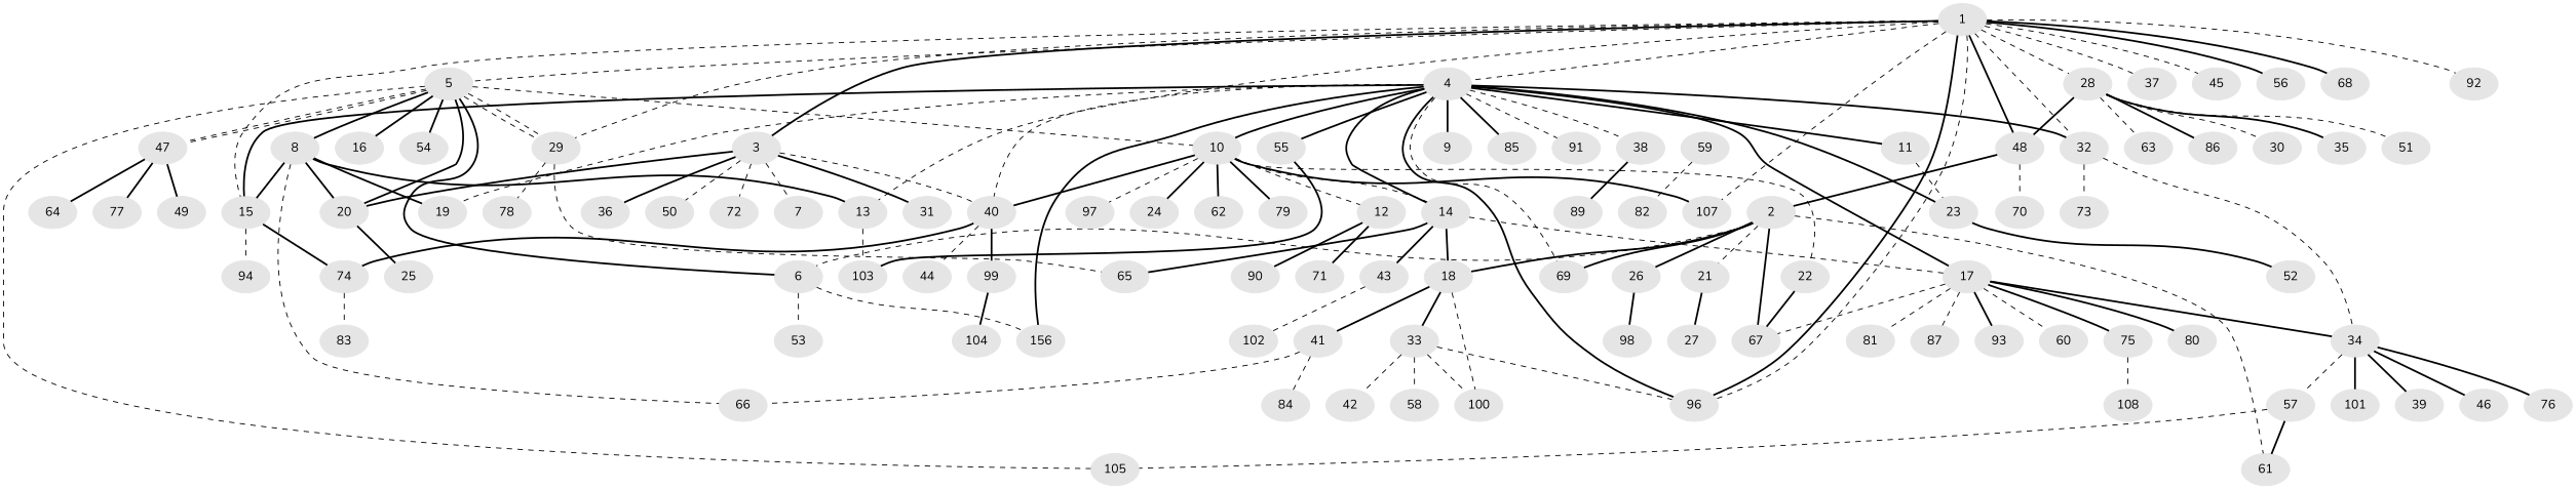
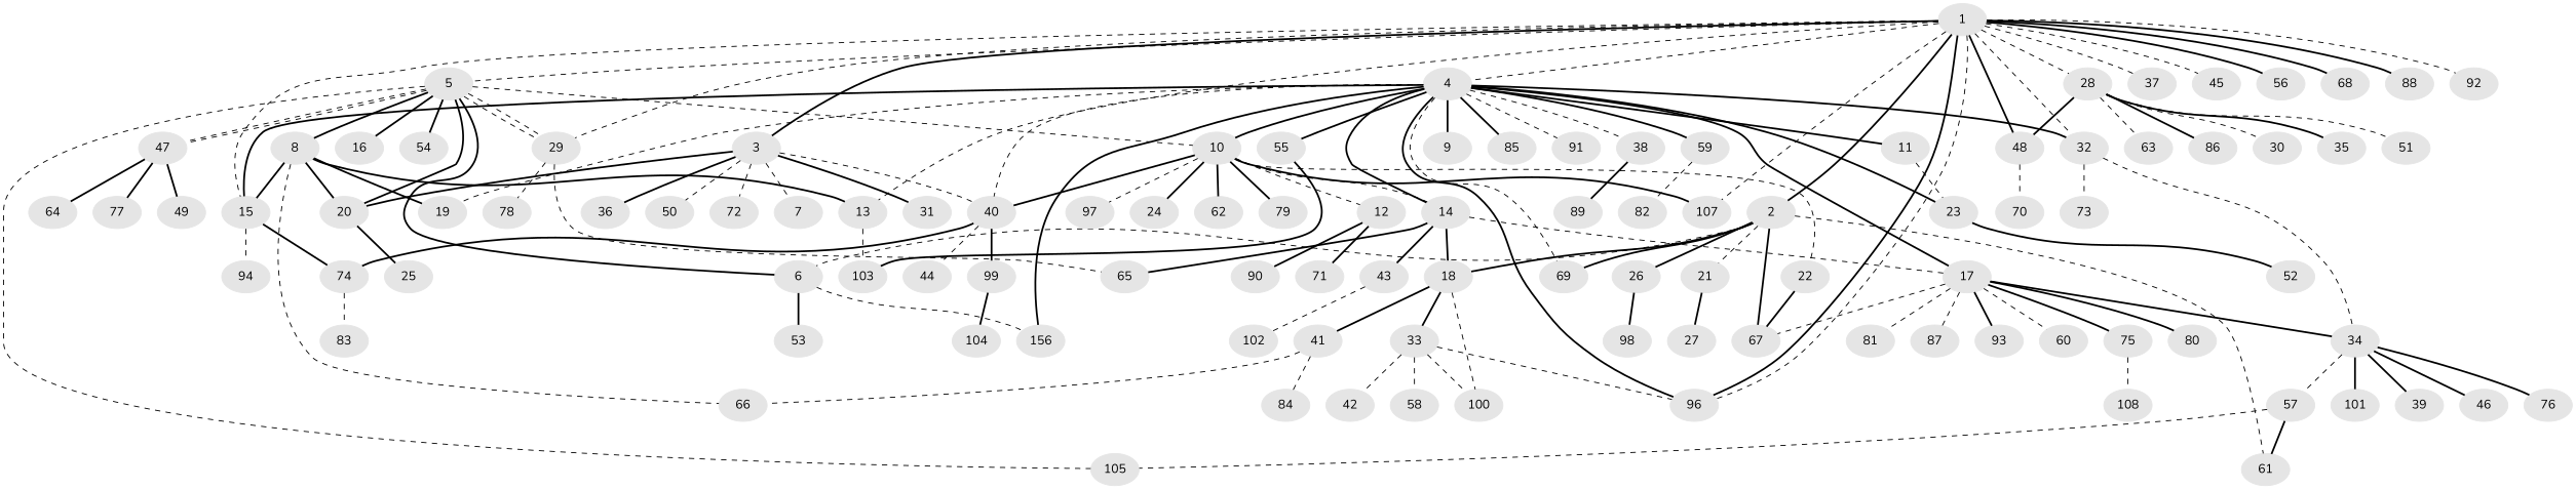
  graph {
    fontname=Nunito
    node [color=gray90 fontname=Nunito style=filled]
    edge [fontname=Nunito style=bold]
    1
    2
    3
    4
    5
    13
    15
    28
    29
    32
    37
    45
    48
    56
    68
+   88
    92
    96
    107
    6
    18
    21
    26
    61
    67
    69
    7
    20
    31
    36
    40
    50
    72
    9
    10
    11
    14
    17
    19
    23
    38
    55
    59
    85
    91
    n46 [label=156]
    8
    16
    47
    54
    105
    103
    74
    94
    30
    35
    51
    63
    86
    65
    78
    34
    73
    70
    53
    33
    41
    100
    27
    98
    25
    44
    99
    12
    22
    24
    62
    79
    97
    43
    60
    75
    80
    81
    87
    93
    52
    89
    82
    66
    49
    64
    77
    71
    90
    102
    83
    39
    46
    57
    76
    101
    108
    42
    58
    84
    104
-   48 -- 2
+   1 -- 2
    1 -- 3
    1 -- 4 [style=dashed]
    1 -- 5 [style=dashed]
    1 -- 13 [style=dashed]
    1 -- 15 [style=dashed]
    1 -- 28 [style=dashed]
    1 -- 29 [style=dashed]
    1 -- 32 [style=dashed]
    1 -- 37 [style=dashed]
    1 -- 45 [style=dashed]
    1 -- 48
    1 -- 56
    1 -- 68
+   1 -- 88
    1 -- 92 [style=dashed]
    1 -- 96
    1 -- 96 [style=dashed]
    1 -- 107 [style=dashed]
    2 -- 6 [style=dashed]
    2 -- 18
    2 -- 21 [style=dashed]
    2 -- 26
    2 -- 61 [style=dashed]
    2 -- 67
    2 -- 69
    3 -- 7 [style=dashed]
    3 -- 20
    3 -- 31
    3 -- 36
    3 -- 40 [style=dashed]
    3 -- 50 [style=dashed]
    3 -- 72 [style=dashed]
    4 -- 15
    4 -- 32
    4 -- 96
    4 -- 69 [style=dashed]
    4 -- 40 [style=dashed]
    4 -- 9
    4 -- 10
    4 -- 11
    4 -- 14
    4 -- 17
    4 -- 19 [style=dashed]
    4 -- 23
    4 -- 38 [style=dashed]
    4 -- 55
+   4 -- 59
    4 -- 85
    4 -- 91 [style=dashed]
    4 -- n46
    5 -- 29 [style=dashed]
    5 -- 29 [style=dashed]
    5 -- 6
    5 -- 20
    5 -- 10 [style=dashed]
    5 -- 8
    5 -- 16
    5 -- 47 [style=dashed]
    5 -- 47 [style=dashed]
    5 -- 54
    5 -- 105 [style=dashed]
    13 -- 103 [style=dashed]
    15 -- 74
    15 -- 94 [style=dashed]
    28 -- 48
    28 -- 30 [style=dashed]
    28 -- 35
    28 -- 51 [style=dashed]
    28 -- 63 [style=dashed]
    28 -- 86
    29 -- 65 [style=dashed]
    29 -- 78 [style=dashed]
    32 -- 34 [style=dashed]
    32 -- 73 [style=dashed]
    48 -- 70 [style=dashed]
    6 -- n46 [style=dashed]
-   6 -- 53 [style=dashed]
+   6 -- 53
    18 -- 33
    18 -- 41
    18 -- 100 [style=dashed]
    21 -- 27
    26 -- 98
    20 -- 25
    40 -- 74
    40 -- 44 [style=dashed]
    40 -- 99
    10 -- 107
    10 -- 40
    10 -- 14 [style=dashed]
    10 -- 12 [style=dashed]
    10 -- 22 [style=dashed]
    10 -- 24
    10 -- 62
    10 -- 79
    10 -- 97 [style=dashed]
    11 -- 23 [style=dashed]
    14 -- 18
    14 -- 17 [style=dashed]
    14 -- 65
    14 -- 43
    17 -- 67 [style=dashed]
    17 -- 34
    17 -- 60 [style=dashed]
    17 -- 75
    17 -- 80
    17 -- 81 [style=dashed]
    17 -- 87 [style=dashed]
    17 -- 93
    23 -- 52
    38 -- 89
    55 -- 103
    59 -- 82 [style=dashed]
    8 -- 13
    8 -- 15
    8 -- 20
    8 -- 19
    8 -- 66 [style=dashed]
    47 -- 49
    47 -- 64
    47 -- 77
    74 -- 83 [style=dashed]
    34 -- 39
    34 -- 46
    34 -- 57 [style=dashed]
    34 -- 76
    34 -- 101
    33 -- 96 [style=dashed]
    33 -- 100 [style=dashed]
    33 -- 42 [style=dashed]
    33 -- 58 [style=dashed]
    41 -- 66 [style=dashed]
    41 -- 84 [style=dashed]
    99 -- 104
    12 -- 71
    12 -- 90
    22 -- 67
    43 -- 102 [style=dashed]
    75 -- 108 [style=dashed]
    57 -- 61
    57 -- 105 [style=dashed]
  }
